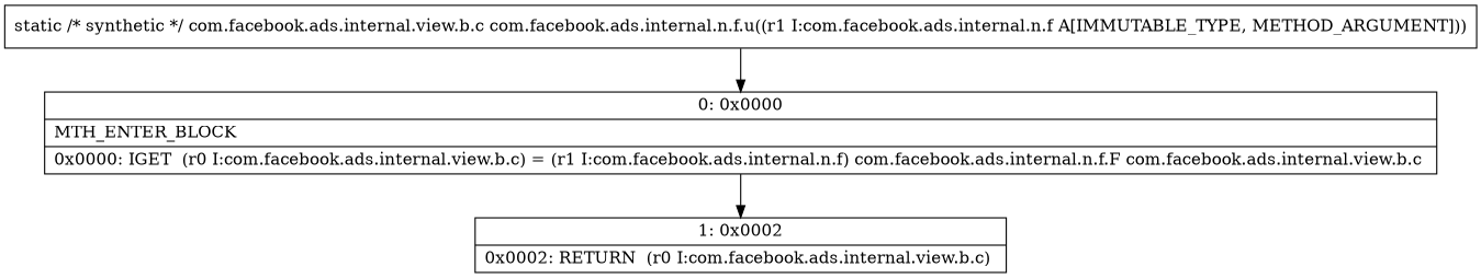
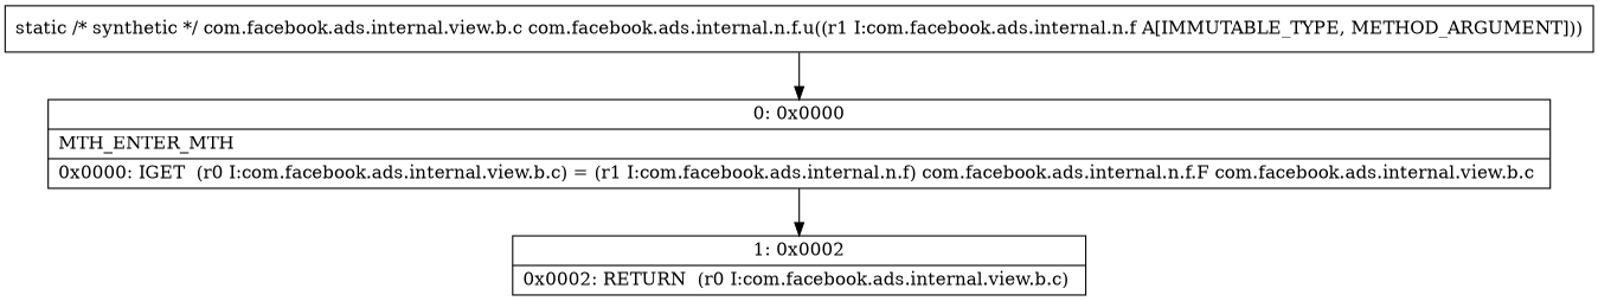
  digraph {
    node [shape=record]
-   n1 [label="{0\:\ 0x0000|MTH_ENTER_BLOCK\l|0x0000: IGET  (r0 I:com.facebook.ads.internal.view.b.c) = (r1 I:com.facebook.ads.internal.n.f) com.facebook.ads.internal.n.f.F com.facebook.ads.internal.view.b.c \l}"]
+   n1 [label="{0\:\ 0x0000|MTH_ENTER_MTH\l|0x0000: IGET  (r0 I:com.facebook.ads.internal.view.b.c) = (r1 I:com.facebook.ads.internal.n.f) com.facebook.ads.internal.n.f.F com.facebook.ads.internal.view.b.c \l}"]
    n2 [label="{1\:\ 0x0002|0x0002: RETURN  (r0 I:com.facebook.ads.internal.view.b.c) \l}"]
    n3 [label="{static \/* synthetic *\/ com.facebook.ads.internal.view.b.c com.facebook.ads.internal.n.f.u((r1 I:com.facebook.ads.internal.n.f A[IMMUTABLE_TYPE, METHOD_ARGUMENT])) }"]
    n1 -> n2
    n3 -> n1
  }
